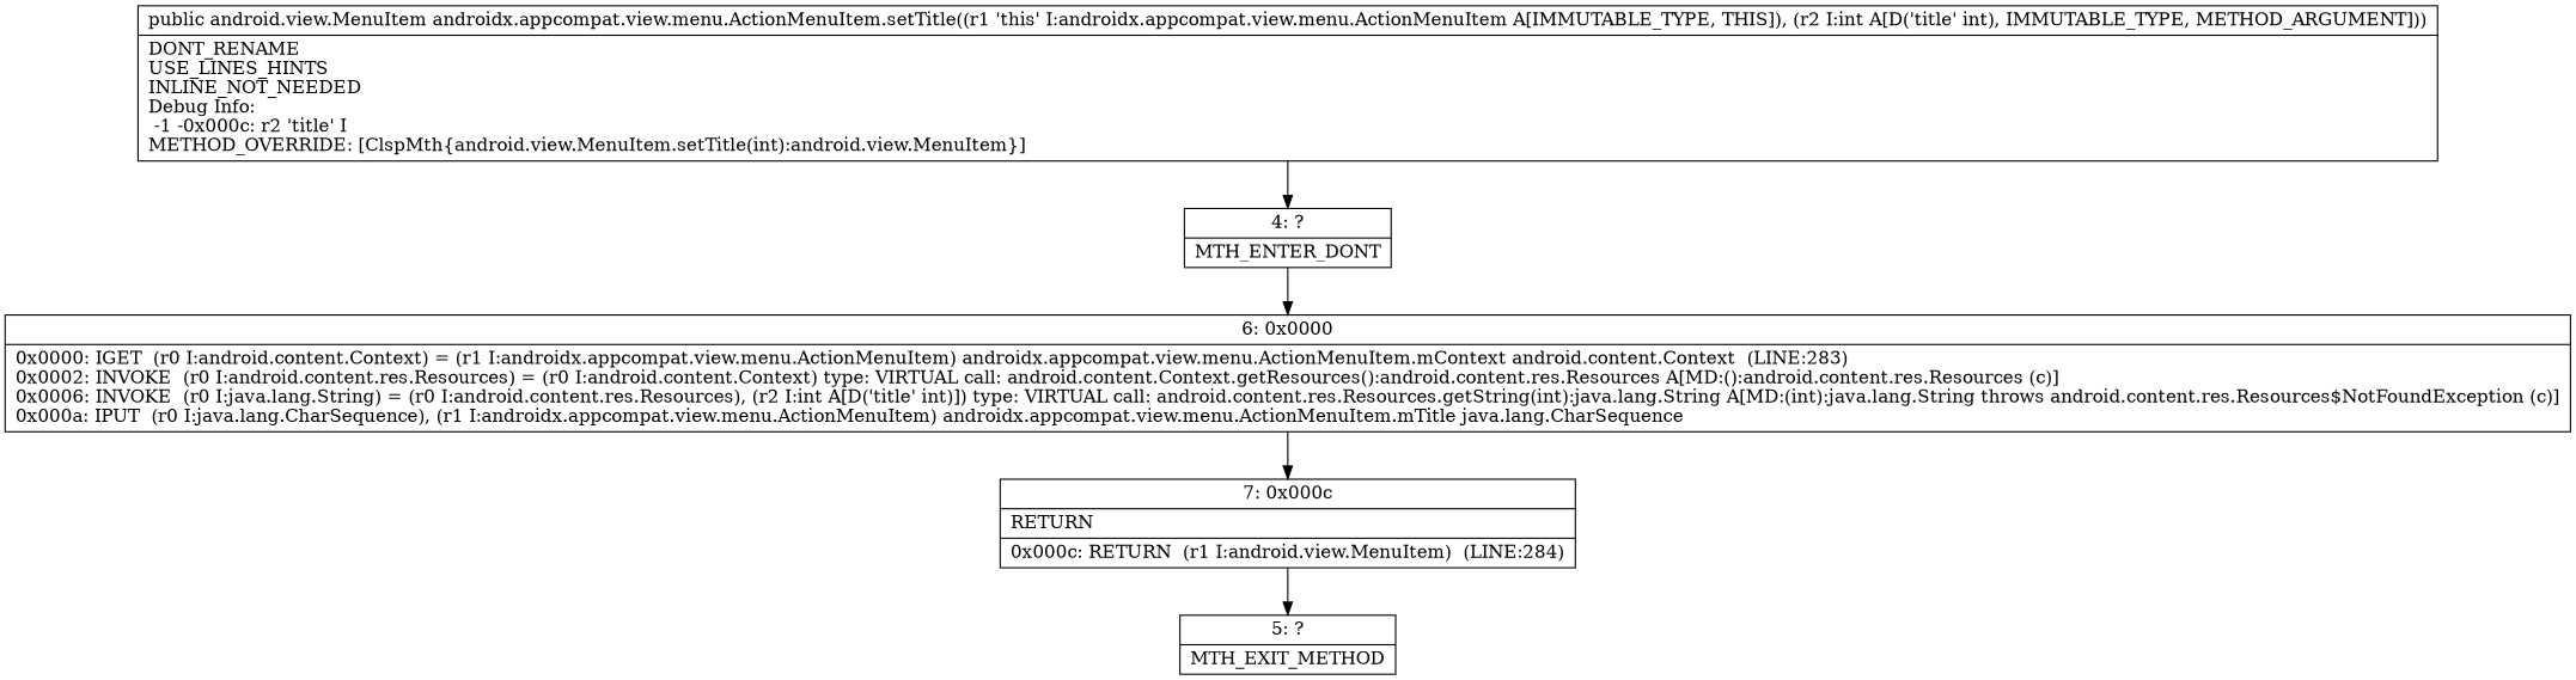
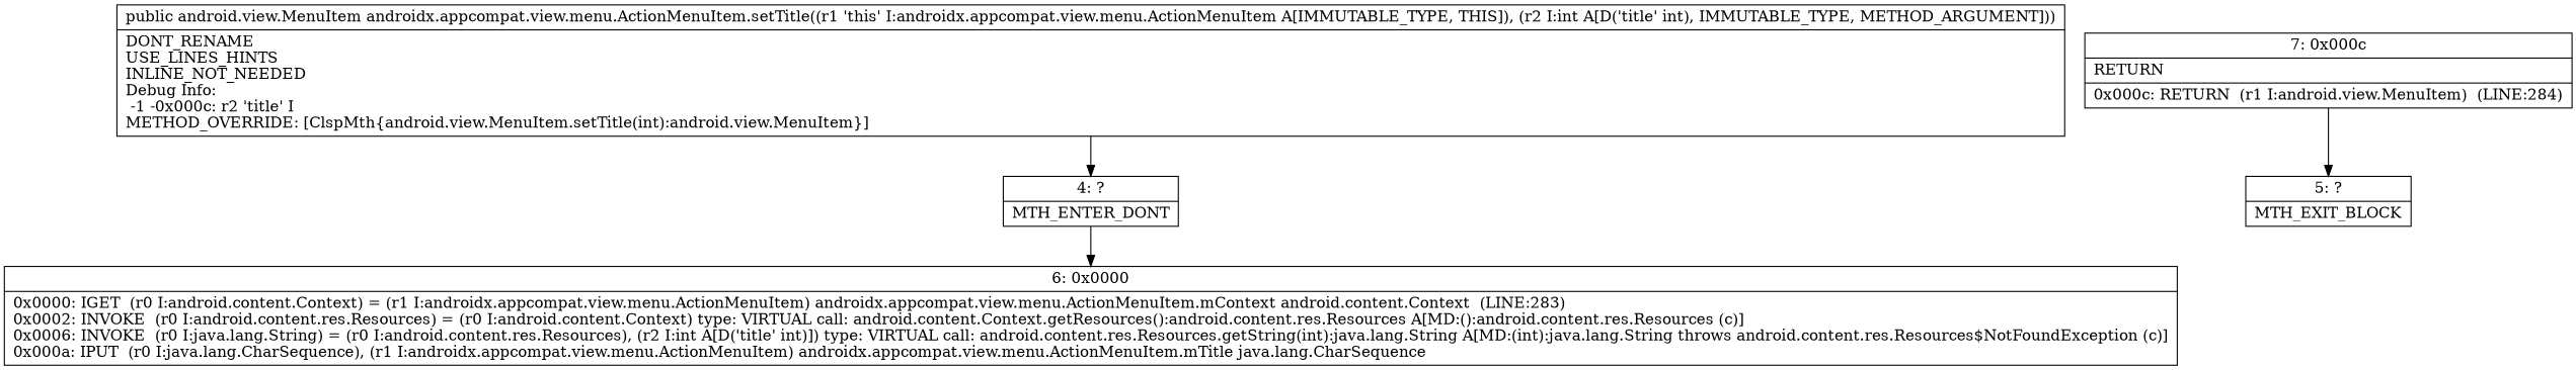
  digraph {
    node [shape=record]
    n1 [label="{4\:\ ?|MTH_ENTER_DONT\l}"]
    n2 [label="{6\:\ 0x0000|0x0000: IGET  (r0 I:android.content.Context) = (r1 I:androidx.appcompat.view.menu.ActionMenuItem) androidx.appcompat.view.menu.ActionMenuItem.mContext android.content.Context  (LINE:283)\l0x0002: INVOKE  (r0 I:android.content.res.Resources) = (r0 I:android.content.Context) type: VIRTUAL call: android.content.Context.getResources():android.content.res.Resources A[MD:():android.content.res.Resources (c)]\l0x0006: INVOKE  (r0 I:java.lang.String) = (r0 I:android.content.res.Resources), (r2 I:int A[D('title' int)]) type: VIRTUAL call: android.content.res.Resources.getString(int):java.lang.String A[MD:(int):java.lang.String throws android.content.res.Resources$NotFoundException (c)]\l0x000a: IPUT  (r0 I:java.lang.CharSequence), (r1 I:androidx.appcompat.view.menu.ActionMenuItem) androidx.appcompat.view.menu.ActionMenuItem.mTitle java.lang.CharSequence \l}"]
    n3 [label="{7\:\ 0x000c|RETURN\l|0x000c: RETURN  (r1 I:android.view.MenuItem)  (LINE:284)\l}"]
-   n4 [label="{5\:\ ?|MTH_EXIT_METHOD\l}"]
+   n4 [label="{5\:\ ?|MTH_EXIT_BLOCK\l}"]
    n5 [label="{public android.view.MenuItem androidx.appcompat.view.menu.ActionMenuItem.setTitle((r1 'this' I:androidx.appcompat.view.menu.ActionMenuItem A[IMMUTABLE_TYPE, THIS]), (r2 I:int A[D('title' int), IMMUTABLE_TYPE, METHOD_ARGUMENT]))  | DONT_RENAME\lUSE_LINES_HINTS\lINLINE_NOT_NEEDED\lDebug Info:\l  \-1 \-0x000c: r2 'title' I\lMETHOD_OVERRIDE: [ClspMth\{android.view.MenuItem.setTitle(int):android.view.MenuItem\}]\l}"]
    n1 -> n2
-   n2 -> n3
    n3 -> n4
    n5 -> n1
  }
